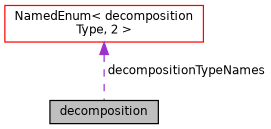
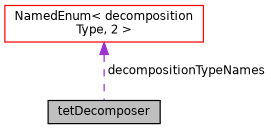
  digraph {
    node [fontname=Helvetica fontsize=10 shape=record]
-   n1 [color=black fillcolor=grey75 fontcolor=black height=0.2 label=decomposition style=filled width=0.4]
+   n1 [color=black fillcolor=grey75 fontcolor=black height=0.2 label=tetDecomposer style=filled width=0.4]
    n2 [color=red height=0.2 label="NamedEnum\< decomposition\lType, 2 \>" width=0.4]
    n2 -> n1 [color=darkorchid3 dir=back fontname=Helvetica fontsize=10 label=" decompositionTypeNames" labelfontname=Helvetica labelfontsize=10 style=dashed]
  }
